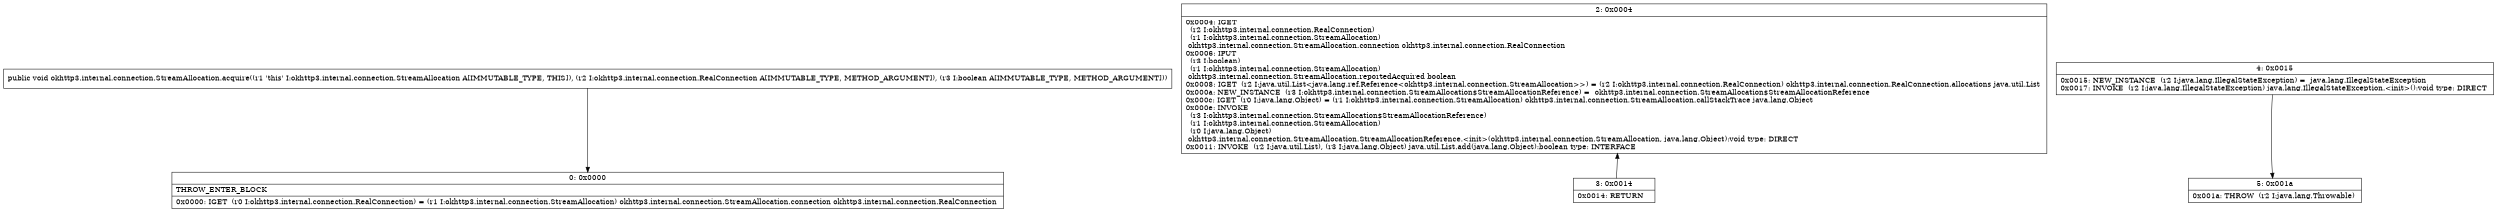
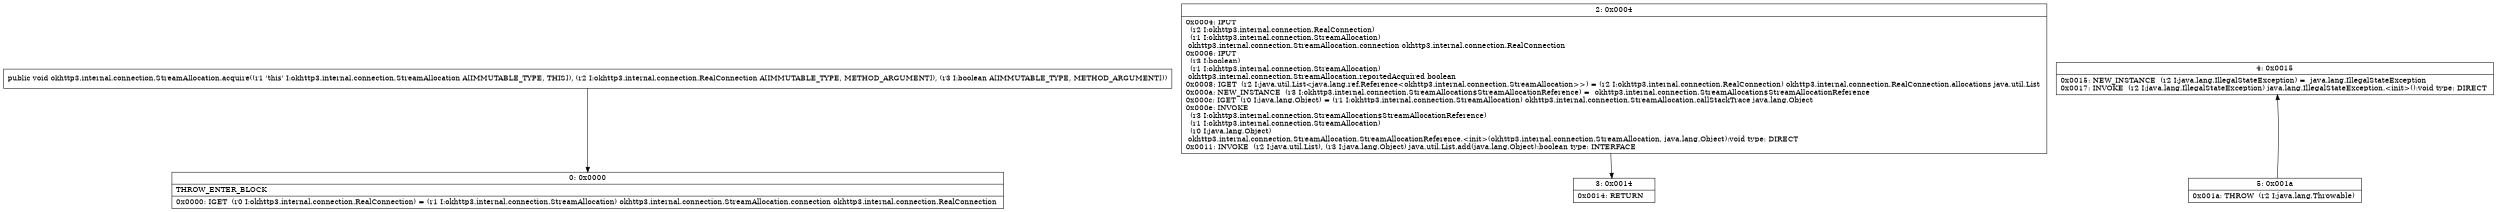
  digraph {
    node [shape=record]
    n1 [label="{0\:\ 0x0000|THROW_ENTER_BLOCK\l|0x0000: IGET  (r0 I:okhttp3.internal.connection.RealConnection) = (r1 I:okhttp3.internal.connection.StreamAllocation) okhttp3.internal.connection.StreamAllocation.connection okhttp3.internal.connection.RealConnection \l}"]
-   n2 [label="{2\:\ 0x0004|0x0004: IGET  \l  (r2 I:okhttp3.internal.connection.RealConnection)\l  (r1 I:okhttp3.internal.connection.StreamAllocation)\l okhttp3.internal.connection.StreamAllocation.connection okhttp3.internal.connection.RealConnection \l0x0006: IPUT  \l  (r3 I:boolean)\l  (r1 I:okhttp3.internal.connection.StreamAllocation)\l okhttp3.internal.connection.StreamAllocation.reportedAcquired boolean \l0x0008: IGET  (r2 I:java.util.List\<java.lang.ref.Reference\<okhttp3.internal.connection.StreamAllocation\>\>) = (r2 I:okhttp3.internal.connection.RealConnection) okhttp3.internal.connection.RealConnection.allocations java.util.List \l0x000a: NEW_INSTANCE  (r3 I:okhttp3.internal.connection.StreamAllocation$StreamAllocationReference) =  okhttp3.internal.connection.StreamAllocation$StreamAllocationReference \l0x000c: IGET  (r0 I:java.lang.Object) = (r1 I:okhttp3.internal.connection.StreamAllocation) okhttp3.internal.connection.StreamAllocation.callStackTrace java.lang.Object \l0x000e: INVOKE  \l  (r3 I:okhttp3.internal.connection.StreamAllocation$StreamAllocationReference)\l  (r1 I:okhttp3.internal.connection.StreamAllocation)\l  (r0 I:java.lang.Object)\l okhttp3.internal.connection.StreamAllocation.StreamAllocationReference.\<init\>(okhttp3.internal.connection.StreamAllocation, java.lang.Object):void type: DIRECT \l0x0011: INVOKE  (r2 I:java.util.List), (r3 I:java.lang.Object) java.util.List.add(java.lang.Object):boolean type: INTERFACE \l}"]
+   n2 [label="{2\:\ 0x0004|0x0004: IPUT  \l  (r2 I:okhttp3.internal.connection.RealConnection)\l  (r1 I:okhttp3.internal.connection.StreamAllocation)\l okhttp3.internal.connection.StreamAllocation.connection okhttp3.internal.connection.RealConnection \l0x0006: IPUT  \l  (r3 I:boolean)\l  (r1 I:okhttp3.internal.connection.StreamAllocation)\l okhttp3.internal.connection.StreamAllocation.reportedAcquired boolean \l0x0008: IGET  (r2 I:java.util.List\<java.lang.ref.Reference\<okhttp3.internal.connection.StreamAllocation\>\>) = (r2 I:okhttp3.internal.connection.RealConnection) okhttp3.internal.connection.RealConnection.allocations java.util.List \l0x000a: NEW_INSTANCE  (r3 I:okhttp3.internal.connection.StreamAllocation$StreamAllocationReference) =  okhttp3.internal.connection.StreamAllocation$StreamAllocationReference \l0x000c: IGET  (r0 I:java.lang.Object) = (r1 I:okhttp3.internal.connection.StreamAllocation) okhttp3.internal.connection.StreamAllocation.callStackTrace java.lang.Object \l0x000e: INVOKE  \l  (r3 I:okhttp3.internal.connection.StreamAllocation$StreamAllocationReference)\l  (r1 I:okhttp3.internal.connection.StreamAllocation)\l  (r0 I:java.lang.Object)\l okhttp3.internal.connection.StreamAllocation.StreamAllocationReference.\<init\>(okhttp3.internal.connection.StreamAllocation, java.lang.Object):void type: DIRECT \l0x0011: INVOKE  (r2 I:java.util.List), (r3 I:java.lang.Object) java.util.List.add(java.lang.Object):boolean type: INTERFACE \l}"]
    n3 [label="{3\:\ 0x0014|0x0014: RETURN   \l}"]
    n4 [label="{4\:\ 0x0015|0x0015: NEW_INSTANCE  (r2 I:java.lang.IllegalStateException) =  java.lang.IllegalStateException \l0x0017: INVOKE  (r2 I:java.lang.IllegalStateException) java.lang.IllegalStateException.\<init\>():void type: DIRECT \l}"]
    n5 [label="{5\:\ 0x001a|0x001a: THROW  (r2 I:java.lang.Throwable) \l}"]
    n6 [label="{public void okhttp3.internal.connection.StreamAllocation.acquire((r1 'this' I:okhttp3.internal.connection.StreamAllocation A[IMMUTABLE_TYPE, THIS]), (r2 I:okhttp3.internal.connection.RealConnection A[IMMUTABLE_TYPE, METHOD_ARGUMENT]), (r3 I:boolean A[IMMUTABLE_TYPE, METHOD_ARGUMENT])) }"]
-   n3 -> n2
-   n4 -> n5
+   n2 -> n3
+   n5 -> n4
    n6 -> n1
  }
